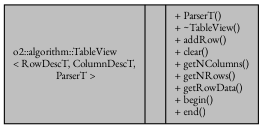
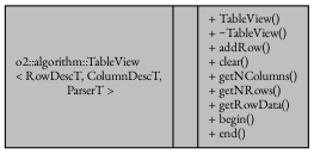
  digraph {
    rankdir=LR
    fontname="EB Garamond"
-   n1 [color=black fillcolor=grey75 fontcolor=black fontname="EB Garamond" fontsize=10 height=0.2 label="{o2::algorithm::TableView\l\< RowDescT, ColumnDescT,\l ParserT \>\n||+ ParserT()\l+ ~TableView()\l+ addRow()\l+ clear()\l+ getNColumns()\l+ getNRows()\l+ getRowData()\l+ begin()\l+ end()\l}" shape=record style=filled width=0.4]
+   n1 [color=black fillcolor=grey75 fontcolor=black fontname="EB Garamond" fontsize=10 height=0.2 label="{o2::algorithm::TableView\l\< RowDescT, ColumnDescT,\l ParserT \>\n||+ TableView()\l+ ~TableView()\l+ addRow()\l+ clear()\l+ getNColumns()\l+ getNRows()\l+ getRowData()\l+ begin()\l+ end()\l}" shape=record style=filled width=0.4]
  }
